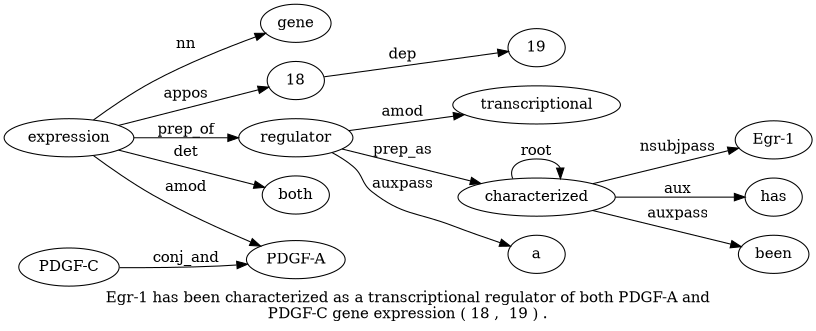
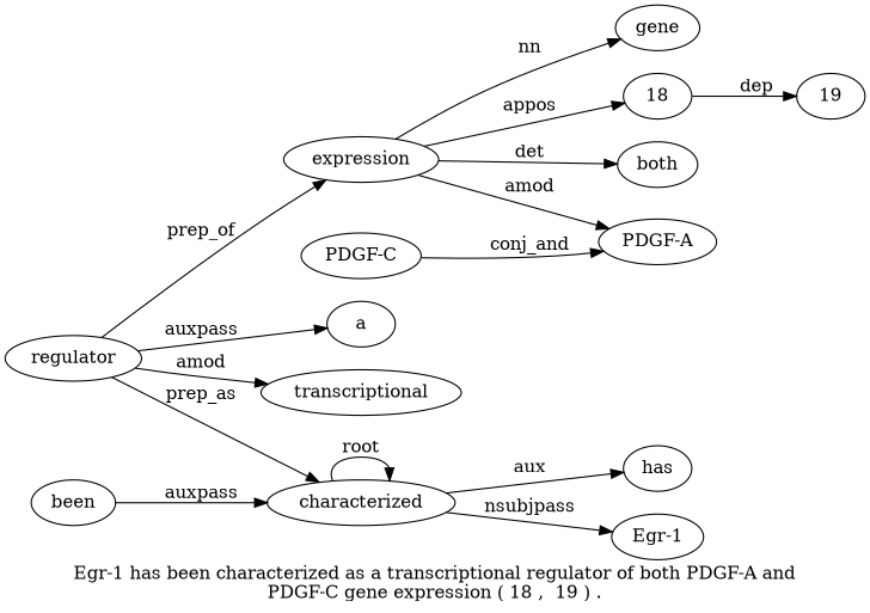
  digraph {
    label="Egr-1 has been characterized as a transcriptional regulator of both PDGF-A and\nPDGF-C gene expression ( 18 ,  19 ) ."
    rankdir=LR
    node [fillcolor=white style=filled]
    n1 [label=characterized]
    n2 [label="Egr-1"]
    n3 [label=has]
    n4 [label=been]
    n5 [label=regulator]
    n6 [label=a]
    n7 [label=transcriptional]
    n8 [label=expression]
    n9 [label=both]
    n10 [label="PDGF-A"]
    n11 [label=gene]
    n12 [label=18]
    n13 [label=19]
    n14 [label="PDGF-C"]
    n1 -> n1 [label=root]
    n1 -> n2 [label=nsubjpass]
    n1 -> n3 [label=aux]
-   n1 -> n4 [label=auxpass]
+   n4 -> n1 [label=auxpass]
    n5 -> n1 [label=prep_as]
    n5 -> n6 [label=auxpass]
    n5 -> n7 [label=amod]
-   n8 -> n5 [label=prep_of]
+   n5 -> n8 [label=prep_of]
    n8 -> n9 [label=det]
    n8 -> n10 [label=amod]
    n8 -> n11 [label=nn]
    n8 -> n12 [label=appos]
    n12 -> n13 [label=dep]
    n14 -> n10 [label=conj_and]
  }
